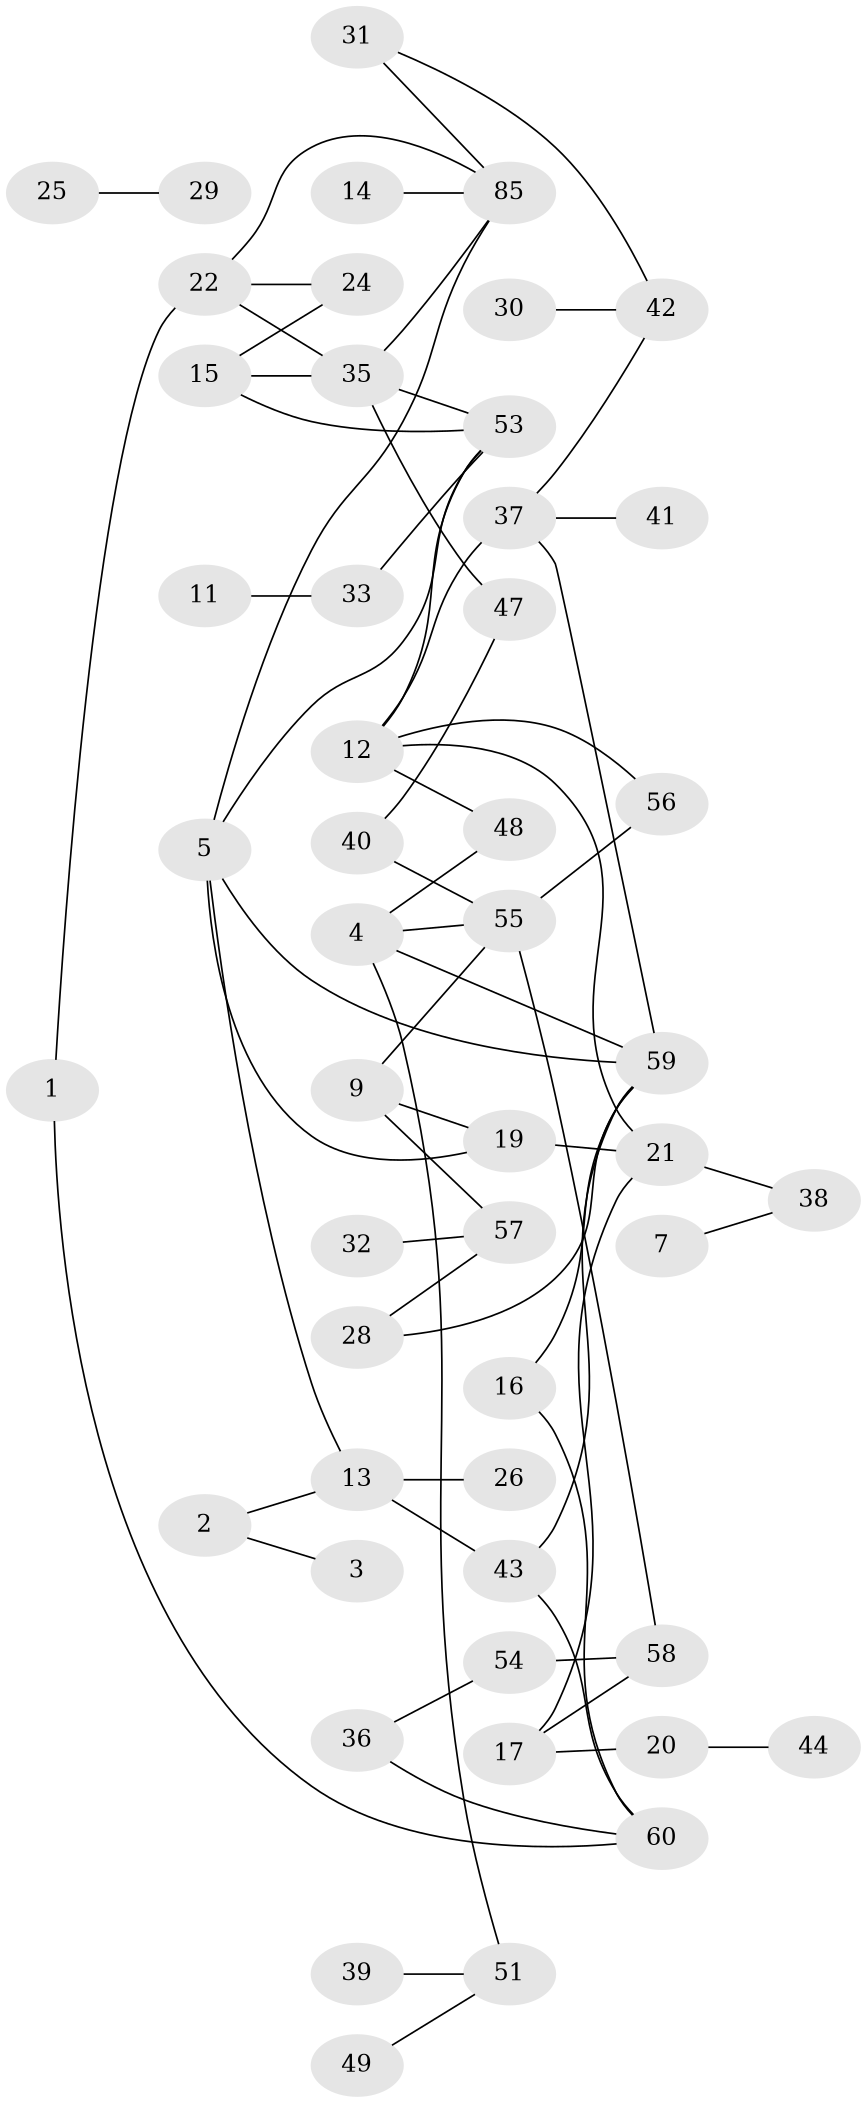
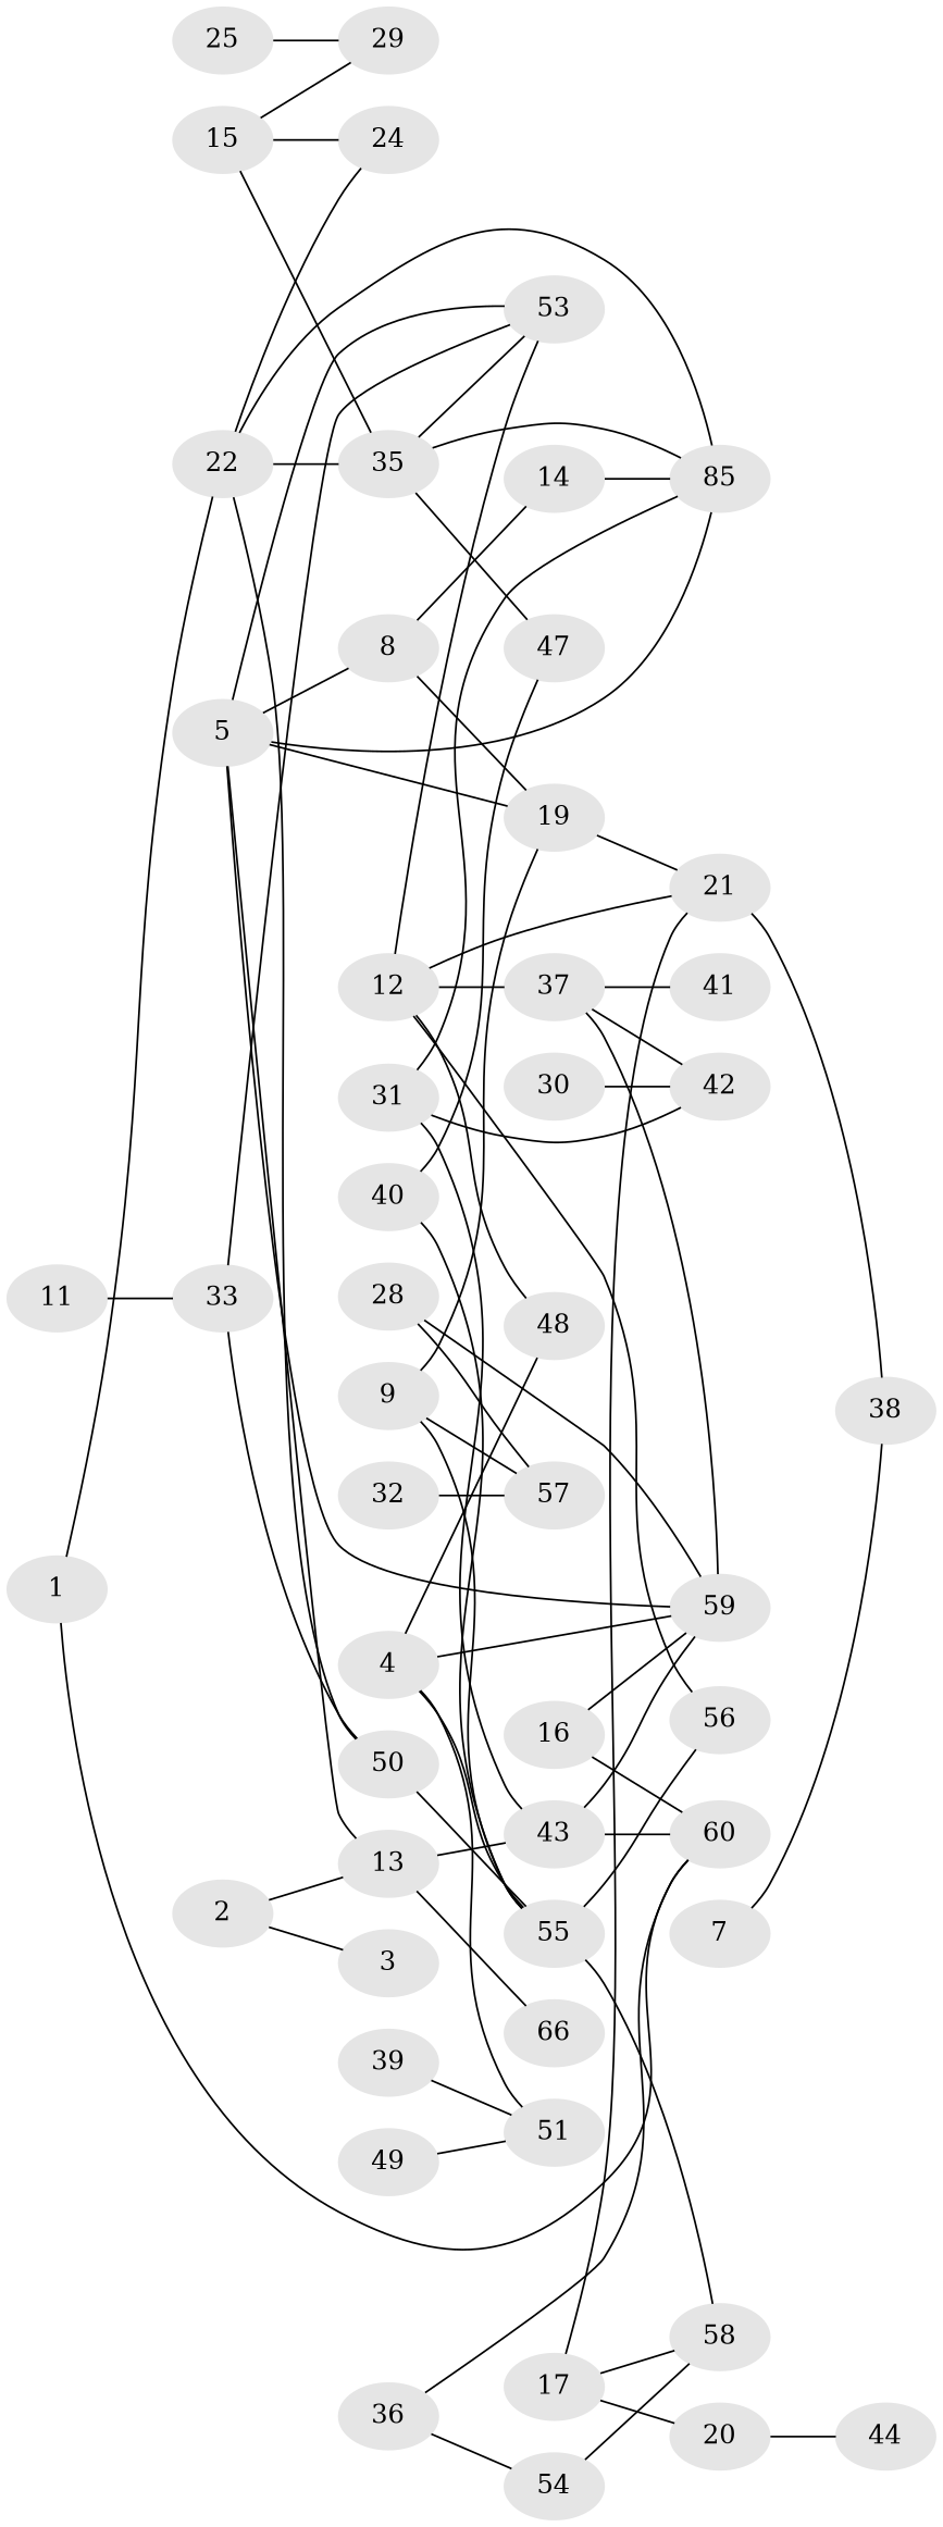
  graph {
    rankdir=LR
    node [color=gray90 style=filled]
    edge [weight=1.0]
    1
    22
    60
    n4 [label=85]
    24
    35
+   50
    2
    3
    13
-   26
+   26 [label=66]
    43
    4
    48
    51
    55
    59
    56
    58
    5
+   8
    19
    53
    14
    21
    7
    38
    9
    57
    11
    33
    12
    37
    42
    41
    15
    29
    47
    16
    17
    20
    44
    54
    25
    28
    30
    31
    32
    36
    39
    40
    49
    1 -- 22
    1 -- 60
    22 -- n4
    22 -- 24
    22 -- 35
+   22 -- 50
    35 -- n4
    35 -- 53
    35 -- 47
+   50 -- 55
    2 -- 3
    2 -- 13
    13 -- 26
    13 -- 43
    43 -- 60
    43 -- 59
    4 -- 48
    4 -- 51
    4 -- 55
    4 -- 59
    55 -- 56
    55 -- 58
    5 -- n4
    5 -- 13
    5 -- 59
+   5 -- 8
    5 -- 19
    5 -- 53 [weight=2.0]
+   8 -- 19
+   8 -- 14
    19 -- 21
    14 -- n4
    21 -- 38
    7 -- 38
    9 -- 55
    9 -- 19
    9 -- 57
    11 -- 33
+   33 -- 50
    33 -- 53
    12 -- 48
    12 -- 56
    12 -- 53
    12 -- 21
    12 -- 37
    37 -- 59
    37 -- 42
    37 -- 41 [weight=2.0]
    15 -- 24
    15 -- 35
-   15 -- 53
+   15 -- 29
    16 -- 60
    16 -- 59
    17 -- 58
    17 -- 21
    17 -- 20
    20 -- 44
    54 -- 58
    25 -- 29
    28 -- 59
    28 -- 57
    30 -- 42
    31 -- n4
+   31 -- 43
    31 -- 42
    32 -- 57
    36 -- 60
    36 -- 54
    39 -- 51
    40 -- 55
    40 -- 47
    49 -- 51
  }
